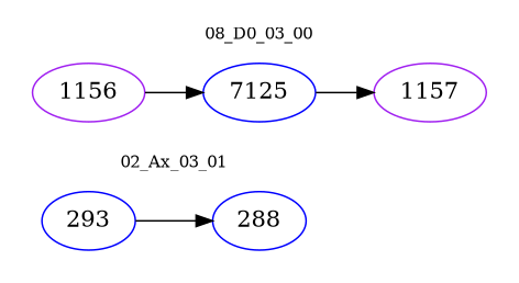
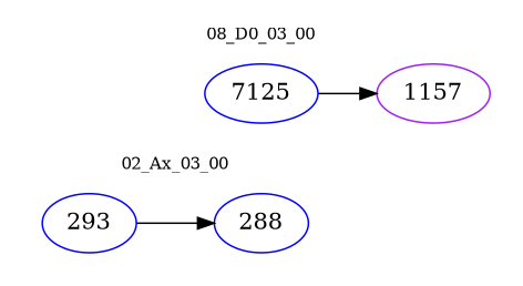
  digraph {
    rankdir=LR
    node [color=blue]
    edge [color=black]
    n1 [label=293]
    n2 [label=288]
-   n3 [color=purple label=1156]
    n4 [label=7125]
    n5 [color=purple label=1157]
    subgraph cluster_1 {
      color=white
      fontsize=10
-     label="02_Ax_03_01"
+     label="02_Ax_03_00"
      n1
      n2
    }
    subgraph cluster_2 {
      color=white
      fontsize=10
      label="08_D0_03_00"
-     n3
      n4
      n5
    }
    n1 -> n2
-   n3 -> n4
    n4 -> n5
  }
